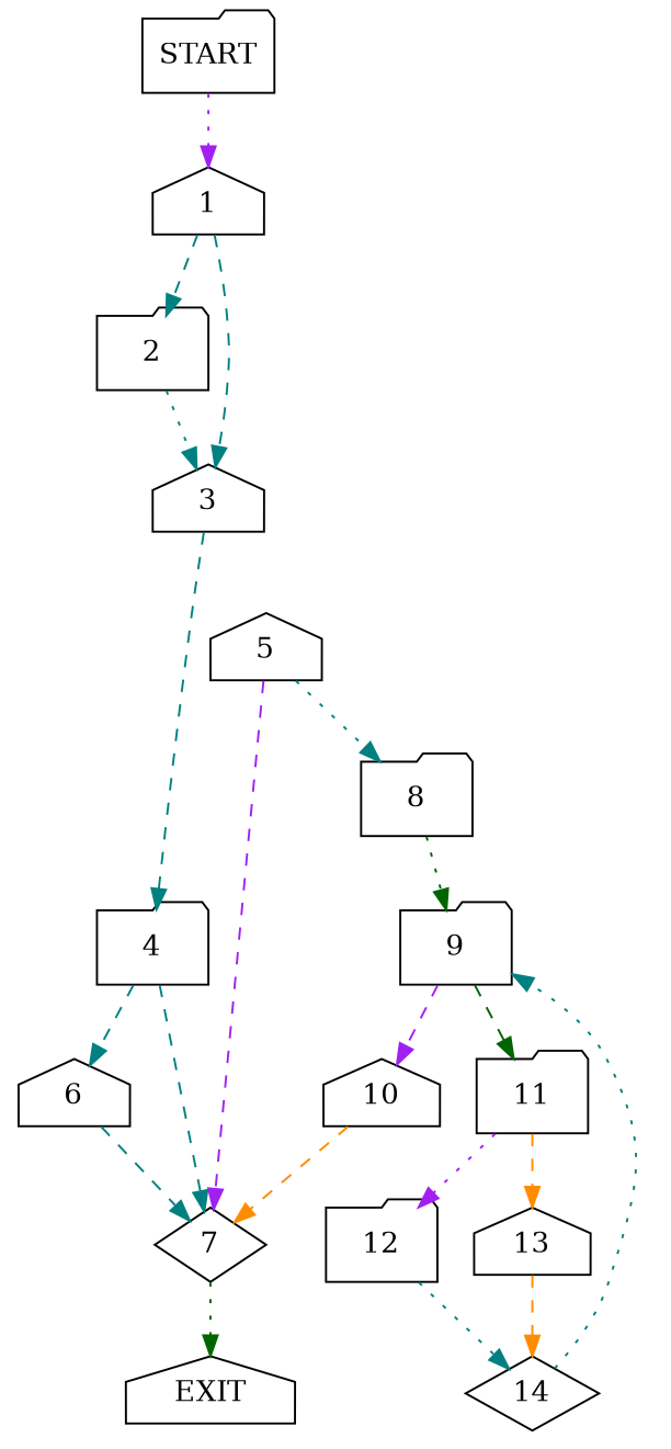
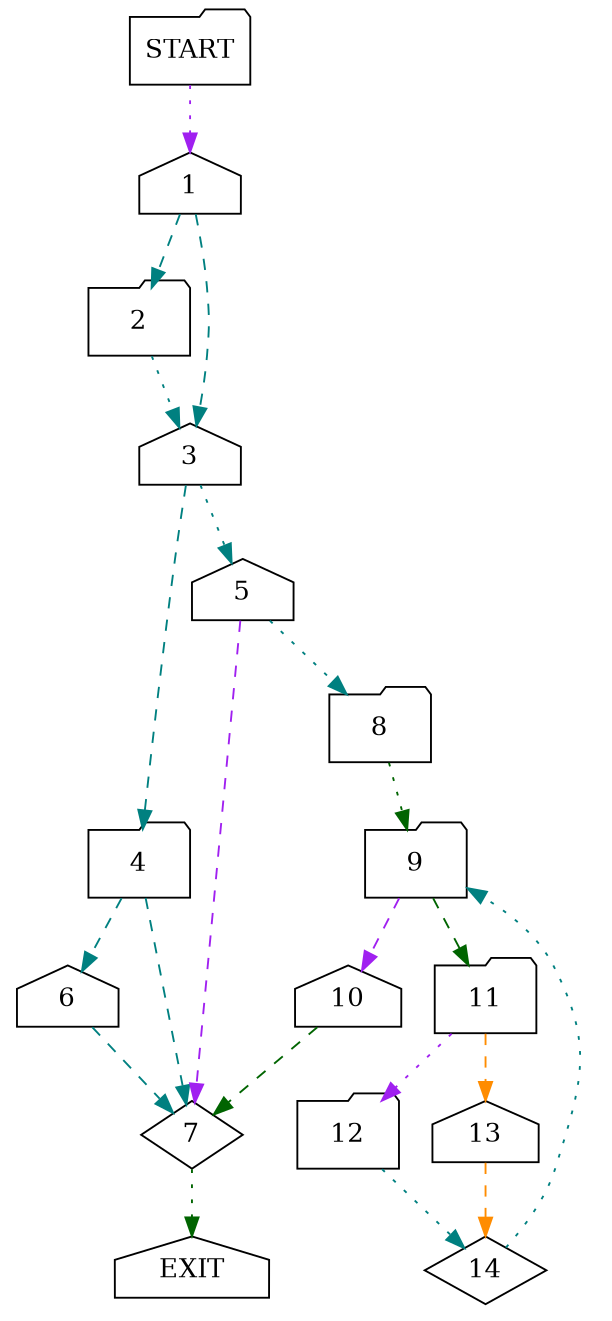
  digraph {
    node [shape=folder]
    edge [color=teal style=dashed]
    n1 [label=START]
    1 [shape=house]
    2
    3 [shape=house]
    n5 [label=EXIT shape=house]
    4
    5 [shape=house]
    6 [shape=house]
    7 [shape=diamond]
    8
    9
    10 [shape=house]
    11
    12
    13 [shape=house]
    14 [shape=diamond]
    n1 -> 1 [color=purple style=dotted]
    1 -> 2
    1 -> 3
    2 -> 3 [style=dotted]
    3 -> 4
+   3 -> 5 [style=dotted]
    4 -> 6
    4 -> 7
    5 -> 7 [color=purple]
    5 -> 8 [style=dotted]
    6 -> 7
    7 -> n5 [color=darkgreen style=dotted]
    8 -> 9 [color=darkgreen style=dotted]
    9 -> 10 [color=purple]
    9 -> 11 [color=darkgreen]
-   10 -> 7 [color=darkorange]
+   10 -> 7 [color=darkgreen]
    11 -> 12 [color=purple style=dotted]
    11 -> 13 [color=darkorange]
    12 -> 14 [style=dotted]
    13 -> 14 [color=darkorange]
    14 -> 9 [style=dotted]
  }
